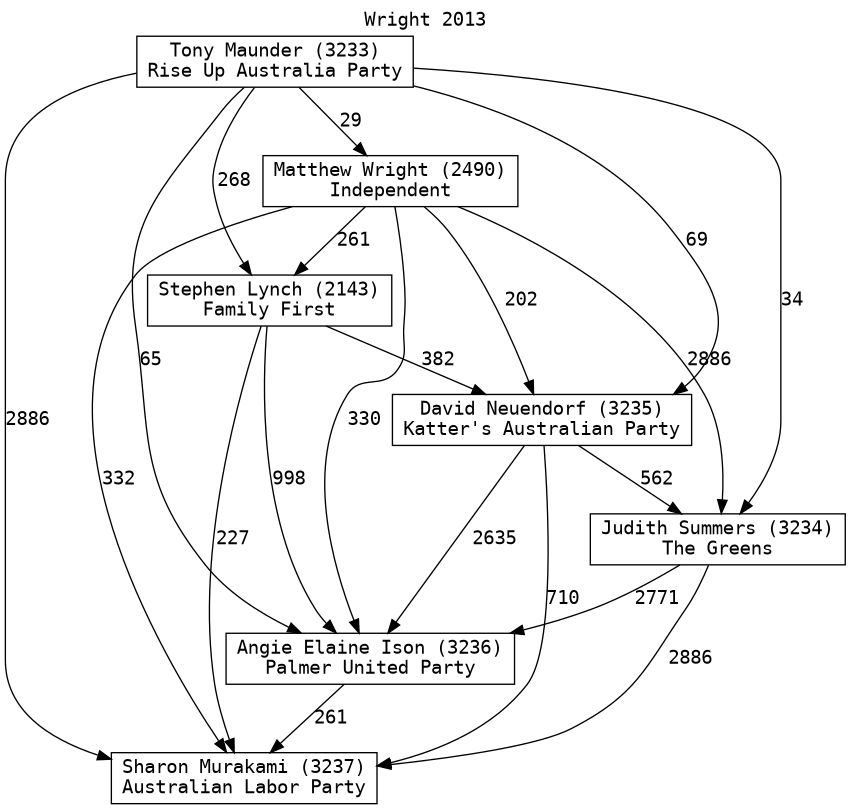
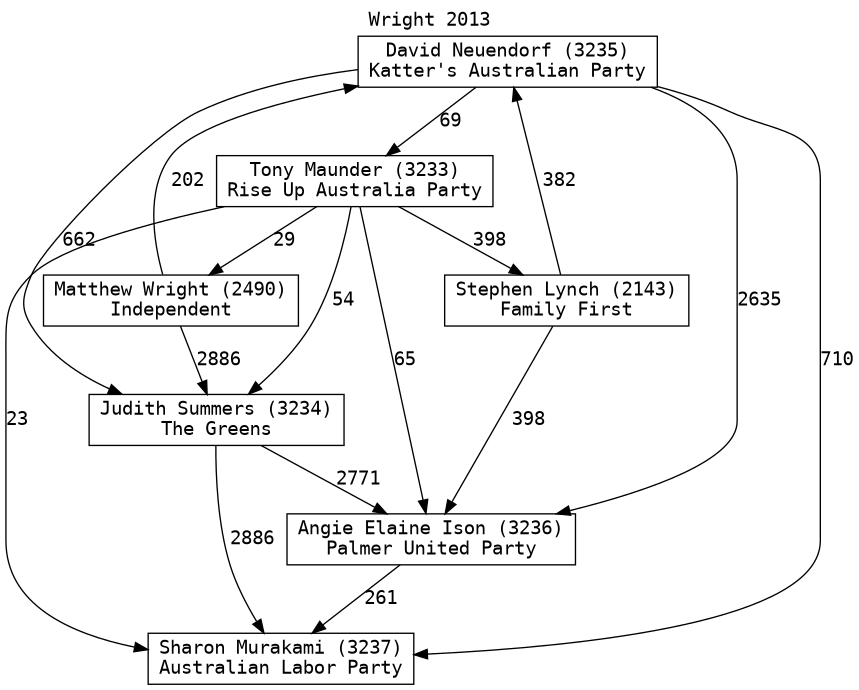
  digraph {
    fontname="DejaVu Sans Mono"
    label="Wright 2013"
    labelloc=t
    mclimit=10
    node [fontname="DejaVu Sans Mono" shape=box]
    edge [fontname="DejaVu Sans Mono"]
    n1 [label="Sharon Murakami (3237)\nAustralian Labor Party"]
    n2 [label="Angie Elaine Ison (3236)\nPalmer United Party"]
    n3 [label="Judith Summers (3234)\nThe Greens"]
    n4 [label="David Neuendorf (3235)\nKatter's Australian Party"]
    n5 [label="Stephen Lynch (2143)\nFamily First"]
    n6 [label="Matthew Wright (2490)\nIndependent"]
    n7 [label="Tony Maunder (3233)\nRise Up Australia Party"]
    n2 -> n1 [label=261]
    n3 -> n1 [label=2886]
    n3 -> n2 [label=2771]
    n4 -> n1 [label=710]
    n4 -> n2 [label=2635]
-   n4 -> n3 [label=562]
-   n5 -> n1 [label=227]
-   n5 -> n2 [label=998]
+   n4 -> n3 [label=662]
+   n5 -> n2 [label=398]
    n5 -> n4 [label=382]
-   n6 -> n1 [label=332]
-   n6 -> n2 [label=330]
    n6 -> n3 [label=2886]
    n6 -> n4 [label=202]
-   n6 -> n5 [label=261]
-   n7 -> n1 [label=2886]
+   n7 -> n1 [label=23]
    n7 -> n2 [label=65]
-   n7 -> n3 [label=34]
-   n7 -> n4 [label=69]
-   n7 -> n5 [label=268]
+   n7 -> n3 [label=54]
+   n4 -> n7 [label=69]
+   n7 -> n5 [label=398]
    n7 -> n6 [label=29]
  }
